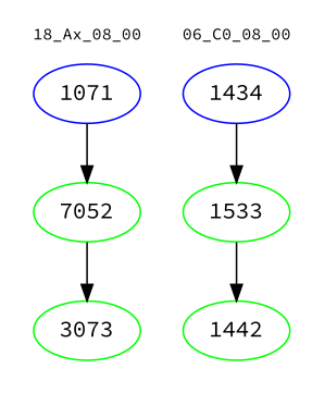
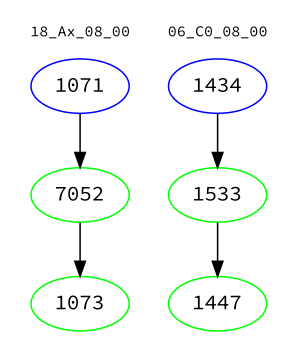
  digraph {
    fontname="Source Code Pro"
    node [color=green fontname="Source Code Pro"]
    edge [color=black fontname="Source Code Pro"]
    n1 [color=blue label=1071]
    n2 [label=7052]
-   n3 [label=3073]
+   n3 [label=1073]
    n4 [color=blue label=1434]
    n5 [label=1533]
-   n6 [label=1442]
+   n6 [label=1447]
    subgraph cluster_1 {
      color=white
      fontsize=10
      label="18_Ax_08_00"
      n1
      n2
      n3
    }
    subgraph cluster_2 {
      color=white
      fontsize=10
      label="06_C0_08_00"
      n4
      n5
      n6
    }
    n1 -> n2
    n2 -> n3
    n4 -> n5
    n5 -> n6
  }
